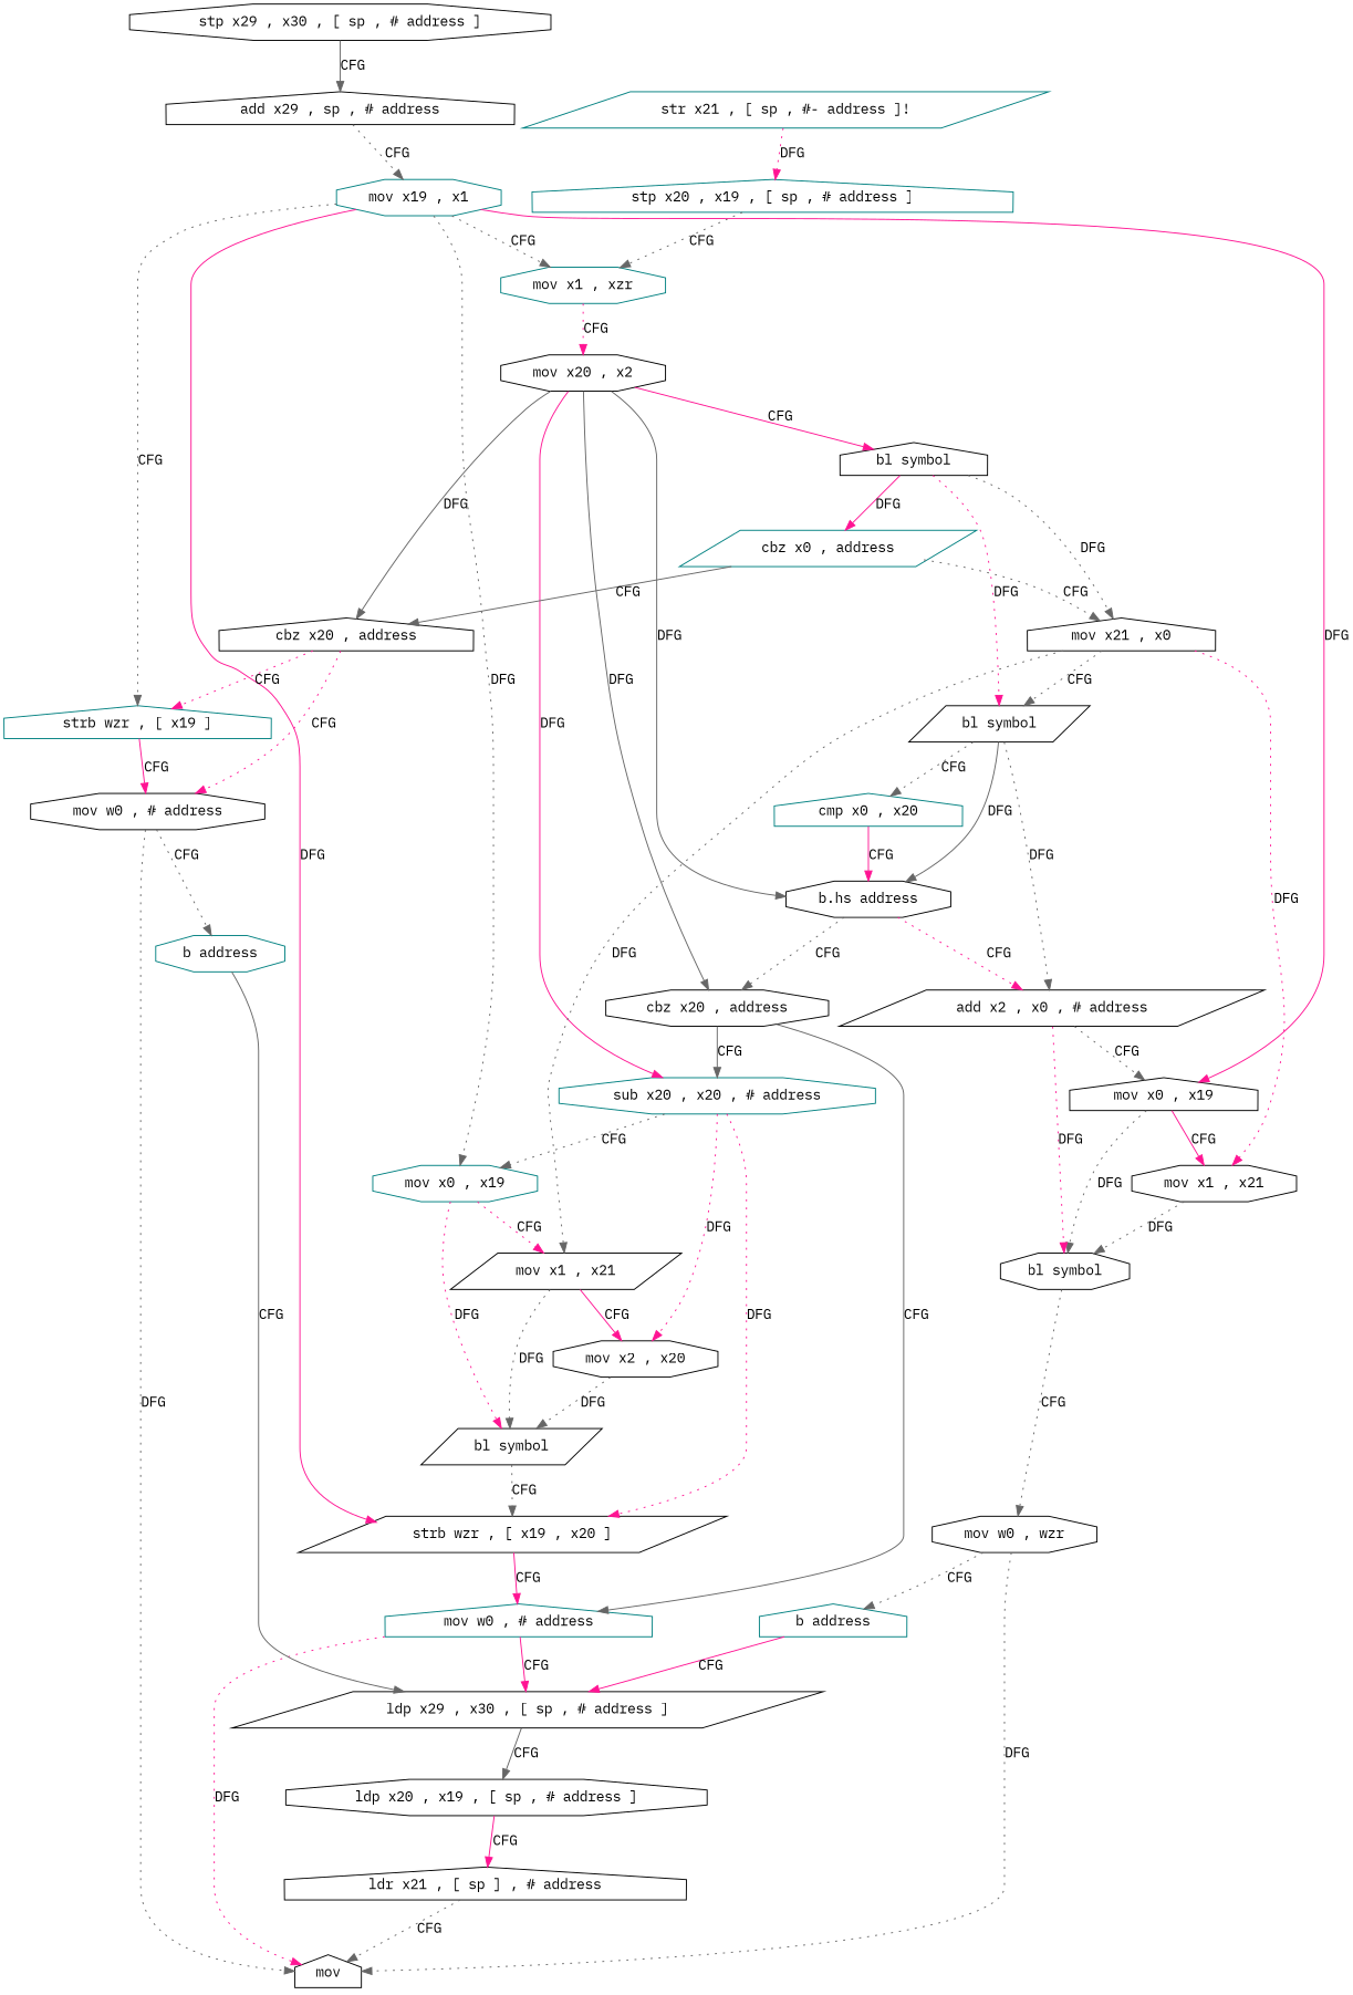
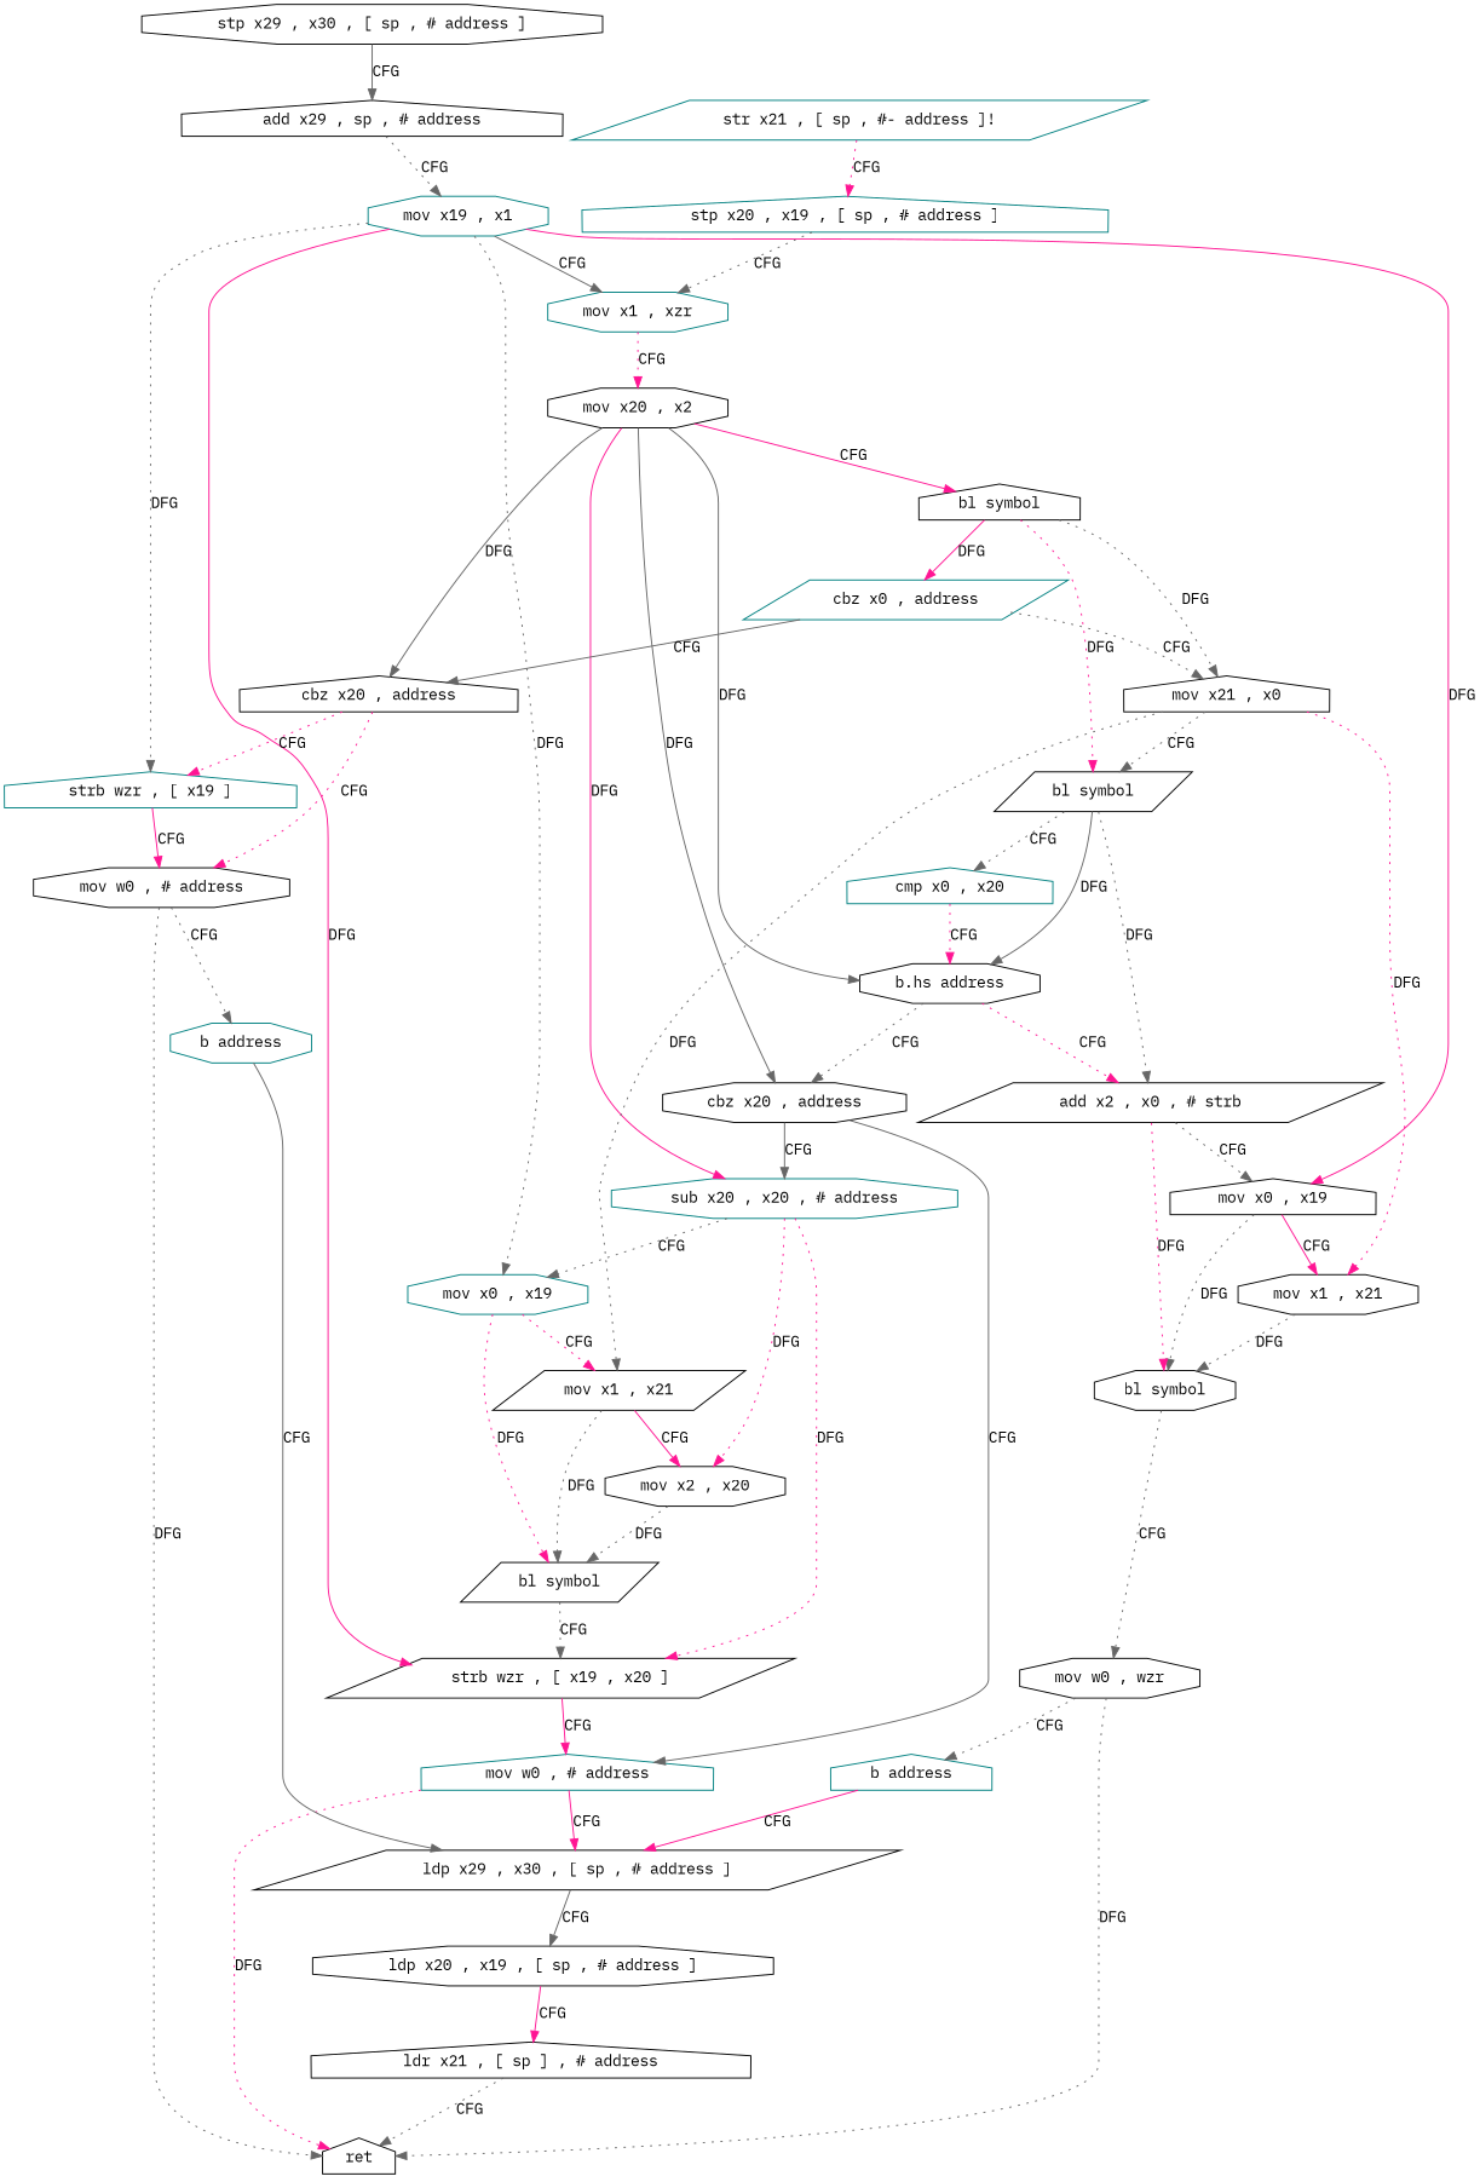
  digraph {
    fontname="IBM Plex Mono"
    node [color=black fontname="IBM Plex Mono" shape=octagon]
    edge [color=gray40 fontname="IBM Plex Mono" style=dotted]
    n1 [color=teal label="str x21 , [ sp , #- address ]!" shape=parallelogram]
    n2 [color=teal label="stp x20 , x19 , [ sp , # address ]" shape=house]
    n3 [color=teal label="mov x1 , xzr"]
    n4 [label="stp x29 , x30 , [ sp , # address ]"]
    n5 [label="add x29 , sp , # address" shape=house]
    n6 [color=teal label="mov x19 , x1"]
    n7 [color=teal label="strb wzr , [ x19 ]" shape=house]
    n8 [label="mov x0 , x19" shape=house]
    n9 [color=teal label="mov x0 , x19"]
    n10 [label="strb wzr , [ x19 , x20 ]" shape=parallelogram]
    n11 [label="mov x20 , x2"]
    n12 [label="mov w0 , # address"]
    n13 [label="mov x1 , x21"]
    n14 [label="bl symbol"]
    n15 [label="mov x1 , x21" shape=parallelogram]
    n16 [label="bl symbol" shape=parallelogram]
    n17 [color=teal label="mov w0 , # address" shape=house]
    n18 [label="bl symbol" shape=house]
    n19 [label="cbz x20 , address" shape=house]
    n20 [label="b.hs address"]
    n21 [label="cbz x20 , address"]
    n22 [color=teal label="sub x20 , x20 , # address"]
    n23 [color=teal label="cbz x0 , address" shape=parallelogram]
    n24 [label="mov x21 , x0" shape=house]
    n25 [label="bl symbol" shape=parallelogram]
-   n26 [label="add x2 , x0 , # address" shape=parallelogram]
+   n26 [label="add x2 , x0 , # strb" shape=parallelogram]
    n27 [label="mov x2 , x20"]
    n28 [color=teal label="cmp x0 , x20" shape=house]
    n29 [color=teal label="b address"]
-   n30 [label=mov shape=house]
+   n30 [label=ret shape=house]
    n31 [label="ldp x29 , x30 , [ sp , # address ]" shape=parallelogram]
    n32 [label="mov w0 , wzr"]
    n33 [label="ldp x20 , x19 , [ sp , # address ]"]
    n34 [label="ldr x21 , [ sp ] , # address" shape=house]
    n35 [color=teal label="b address" shape=house]
-   n1 -> n2 [color=deeppink label=DFG]
+   n1 -> n2 [color=deeppink label=CFG]
    n2 -> n3 [label=CFG]
    n3 -> n11 [color=deeppink label=CFG]
    n4 -> n5 [label=CFG style=solid]
    n5 -> n6 [label=CFG]
-   n6 -> n3 [label=CFG]
-   n6 -> n7 [label=CFG]
+   n6 -> n3 [label=CFG style=solid]
+   n6 -> n7 [label=DFG]
    n6 -> n8 [color=deeppink label=DFG style=solid]
    n6 -> n9 [label=DFG]
    n6 -> n10 [color=deeppink label=DFG style=solid]
    n7 -> n12 [color=deeppink label=CFG style=solid]
    n8 -> n13 [color=deeppink label=CFG style=solid]
    n8 -> n14 [label=DFG]
    n9 -> n15 [color=deeppink label=CFG]
    n9 -> n16 [color=deeppink label=DFG]
    n10 -> n17 [color=deeppink label=CFG style=solid]
    n11 -> n18 [color=deeppink label=CFG style=solid]
    n11 -> n19 [label=DFG style=solid]
    n11 -> n20 [label=DFG style=solid]
    n11 -> n21 [label=DFG style=solid]
    n11 -> n22 [color=deeppink label=DFG style=solid]
    n12 -> n29 [label=CFG]
    n12 -> n30 [label=DFG]
    n13 -> n14 [label=DFG]
    n14 -> n32 [label=CFG]
    n15 -> n16 [label=DFG]
    n15 -> n27 [color=deeppink label=CFG style=solid]
    n16 -> n10 [label=CFG]
    n17 -> n30 [color=deeppink label=DFG]
    n17 -> n31 [color=deeppink label=CFG style=solid]
    n18 -> n23 [color=deeppink label=DFG style=solid]
    n18 -> n24 [label=DFG]
    n18 -> n25 [color=deeppink label=DFG]
    n19 -> n7 [color=deeppink label=CFG]
    n19 -> n12 [color=deeppink label=CFG]
    n20 -> n21 [label=CFG]
    n20 -> n26 [color=deeppink label=CFG]
    n21 -> n17 [label=CFG style=solid]
    n21 -> n22 [label=CFG style=solid]
    n22 -> n9 [label=CFG]
    n22 -> n10 [color=deeppink label=DFG]
    n22 -> n27 [color=deeppink label=DFG]
    n23 -> n19 [label=CFG style=solid]
    n23 -> n24 [label=CFG]
    n24 -> n13 [color=deeppink label=DFG]
    n24 -> n15 [label=DFG]
    n24 -> n25 [label=CFG]
    n25 -> n20 [label=DFG style=solid]
    n25 -> n26 [label=DFG]
    n25 -> n28 [label=CFG]
    n26 -> n8 [label=CFG]
    n26 -> n14 [color=deeppink label=DFG]
    n27 -> n16 [label=DFG]
-   n28 -> n20 [color=deeppink label=CFG style=solid]
+   n28 -> n20 [color=deeppink label=CFG]
    n29 -> n31 [label=CFG style=solid]
    n31 -> n33 [label=CFG style=solid]
    n32 -> n30 [label=DFG]
    n32 -> n35 [label=CFG]
    n33 -> n34 [color=deeppink label=CFG style=solid]
    n34 -> n30 [label=CFG]
    n35 -> n31 [color=deeppink label=CFG style=solid]
  }
